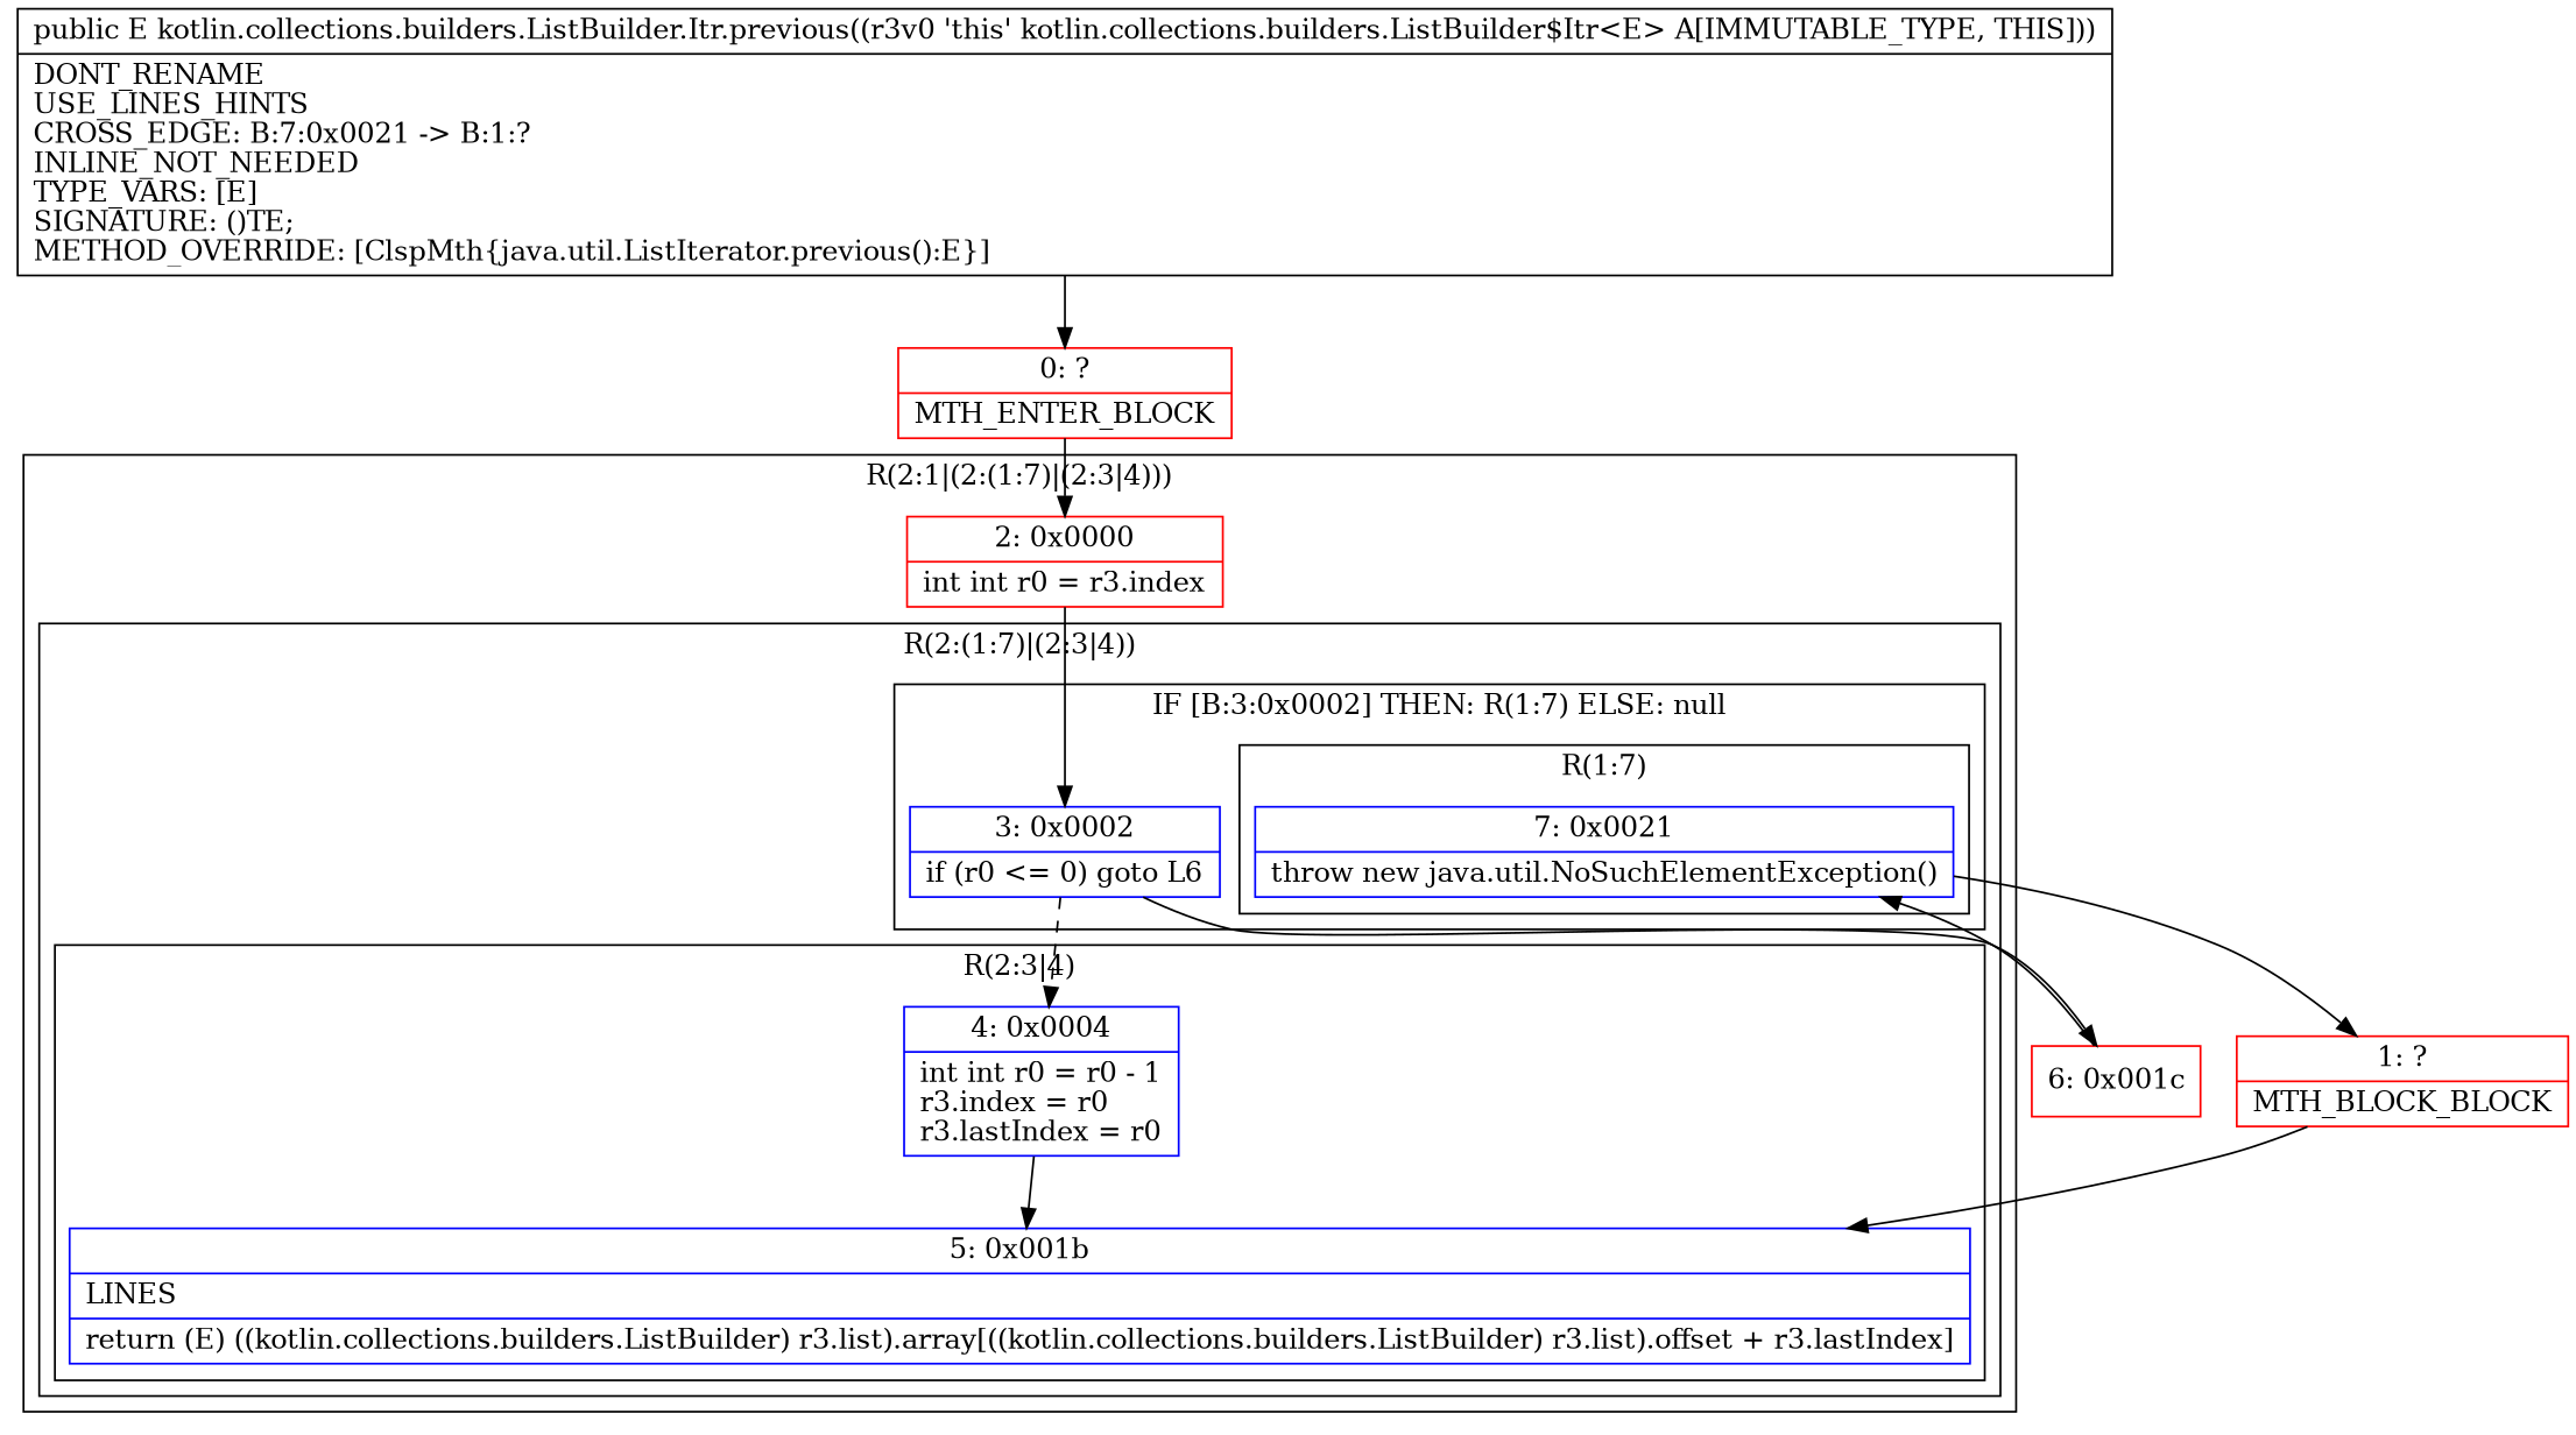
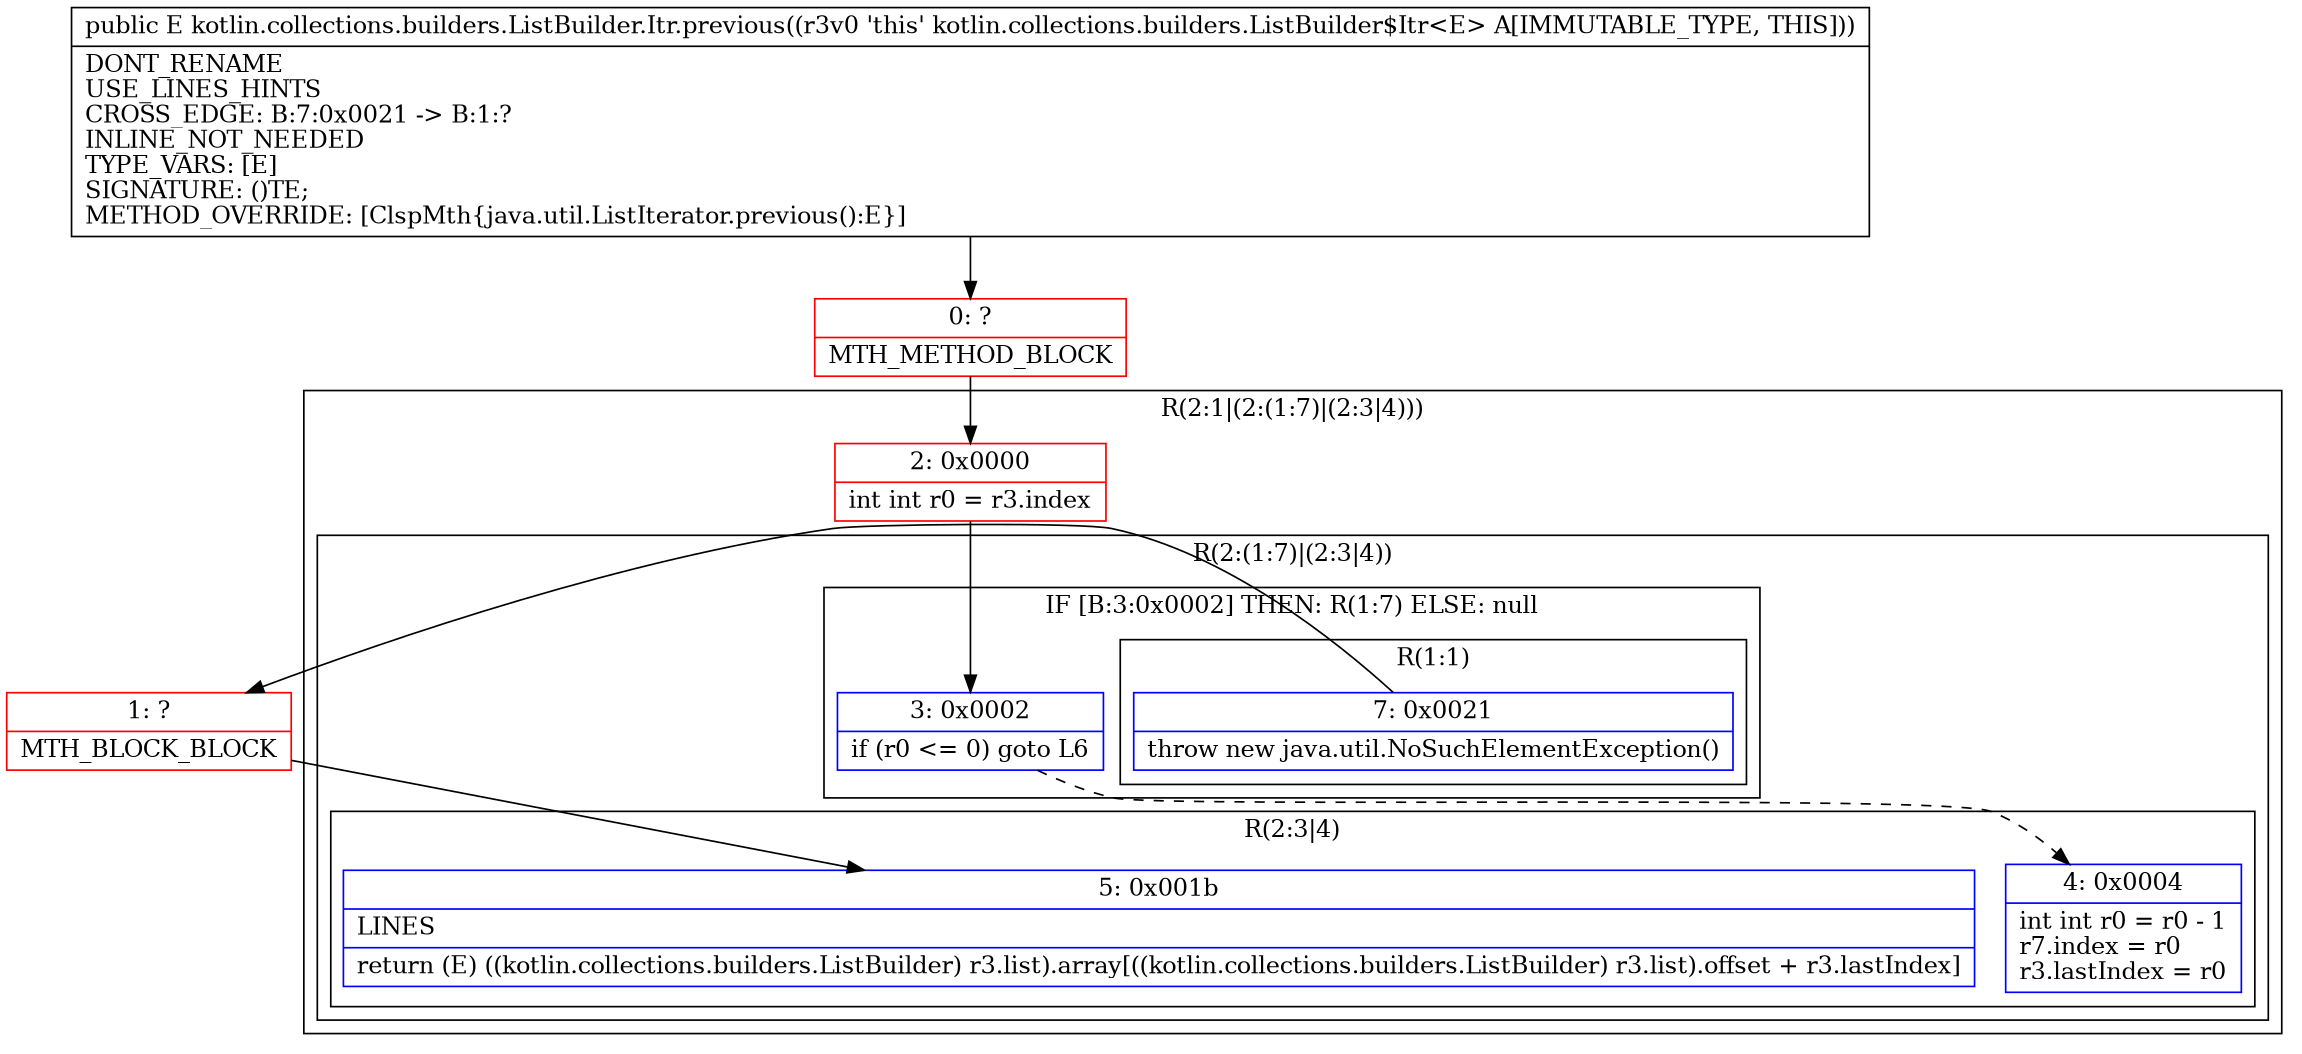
  digraph {
    node [color=blue shape=record]
    n1 [label="{7\:\ 0x0021|throw new java.util.NoSuchElementException()\l}"]
    n2 [label="{3\:\ 0x0002|if (r0 \<= 0) goto L6\l}"]
-   n3 [label="{4\:\ 0x0004|int int r0 = r0 \- 1\lr3.index = r0\lr3.lastIndex = r0\l}"]
+   n3 [label="{4\:\ 0x0004|int int r0 = r0 \- 1\lr7.index = r0\lr3.lastIndex = r0\l}"]
    n4 [label="{5\:\ 0x001b|LINES\l|return (E) ((kotlin.collections.builders.ListBuilder) r3.list).array[((kotlin.collections.builders.ListBuilder) r3.list).offset + r3.lastIndex]\l}"]
    n5 [color=red label="{2\:\ 0x0000|int int r0 = r3.index\l}"]
    n6 [color=red label="{1\:\ ?|MTH_BLOCK_BLOCK\l}"]
-   n7 [color=red label="{6\:\ 0x001c}"]
-   n8 [color=red label="{0\:\ ?|MTH_ENTER_BLOCK\l}"]
+   n8 [color=red label="{0\:\ ?|MTH_METHOD_BLOCK\l}"]
    n9 [label="{public E kotlin.collections.builders.ListBuilder.Itr.previous((r3v0 'this' kotlin.collections.builders.ListBuilder$Itr\<E\> A[IMMUTABLE_TYPE, THIS]))  | DONT_RENAME\lUSE_LINES_HINTS\lCROSS_EDGE: B:7:0x0021 \-\> B:1:?\lINLINE_NOT_NEEDED\lTYPE_VARS: [E]\lSIGNATURE: ()TE;\lMETHOD_OVERRIDE: [ClspMth\{java.util.ListIterator.previous():E\}]\l}" color=""]
    subgraph cluster_1 {
      label="R(2:1|(2:(1:7)|(2:3|4)))"
      n5
      subgraph cluster_2 {
        label="R(2:(1:7)|(2:3|4))"
        subgraph cluster_3 {
          label="IF [B:3:0x0002] THEN: R(1:7) ELSE: null"
          n2
          subgraph cluster_4 {
-           label="R(1:7)"
+           label="R(1:1)"
            n1
          }
        }
        subgraph cluster_5 {
          label="R(2:3|4)"
          n3
          n4
        }
      }
    }
    n1 -> n6
    n2 -> n3 [style=dashed]
-   n2 -> n7
-   n3 -> n4
    n5 -> n2
    n6 -> n4
-   n7 -> n1
    n8 -> n5
    n9 -> n8
  }
